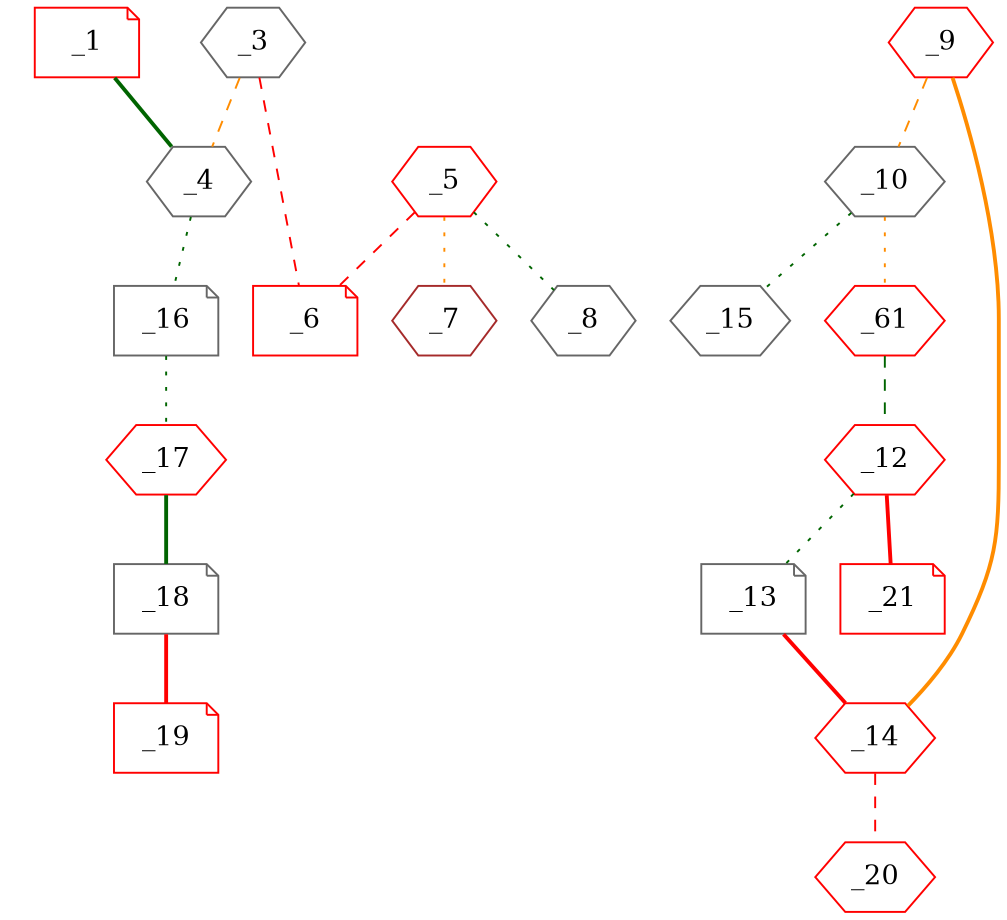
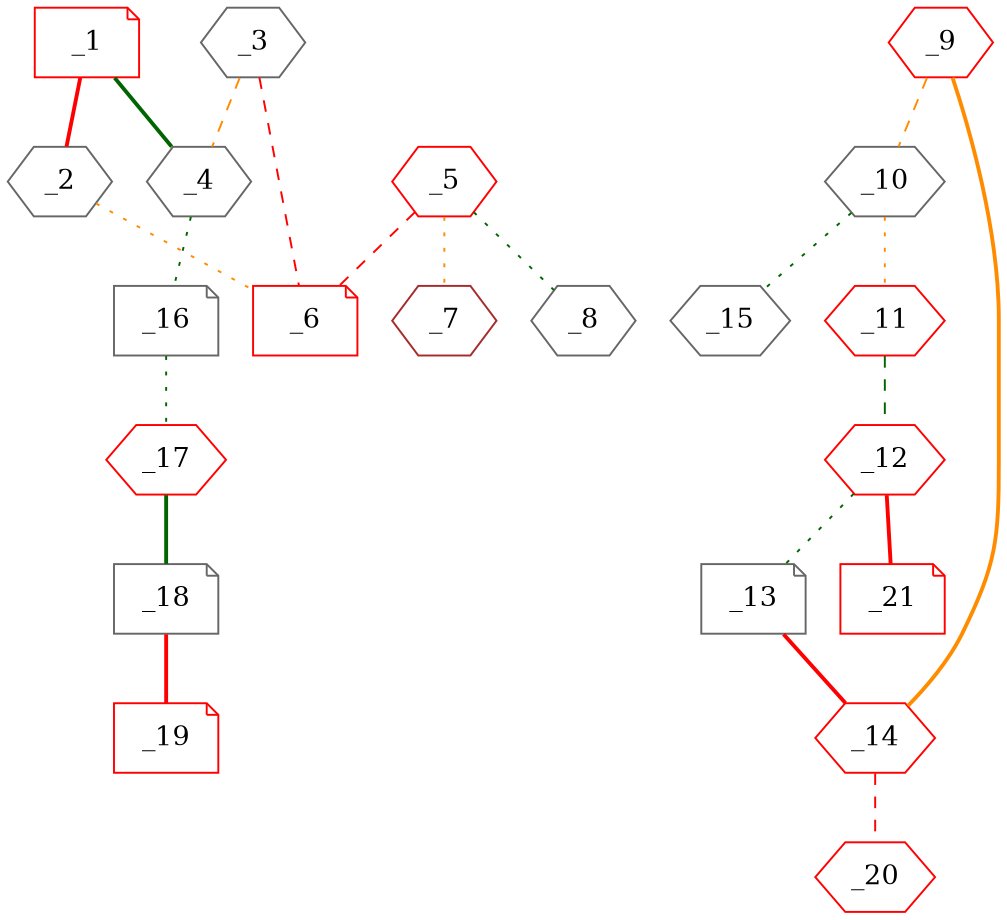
  graph {
    node [charge=0 chem=1 color=red shape=hexagon symbol="C  " x=6.2709 y=-0.5]
    edge [color=darkgreen style=dotted valence=1]
    _1 [shape=note x=3.7321 y=1.732]
+   _2 [chem=2 color=gray40 symbol="O  " x=4.6831 y=2.0411]
    _4 [color=gray40 x=3.7321 y=0.732]
    _6 [shape=note x=5.2709 y=1.232]
    _16 [color=gray40 shape=note x=2.866 y=0.232]
    _19 [shape=note x=2.866 y=2.232]
    _17 [x=2 y=0.732]
    _3 [chem=4 color=gray40 symbol="N  " x=4.6831 y=0.423]
    _18 [color=gray40 shape=note x=2 y=1.732]
    _5 [y=1.232]
    _7 [chem=22 color=brown symbol="F  " y=0.232]
    _8 [chem=22 color=gray40 symbol="F  " y=2.232]
    _15 [chem=5 color=gray40 symbol="S  " x=7.2709 y=1.2321]
    _9 [chem=4 symbol="N  " x=8.7709 y=0.366]
    _10 [color=gray40 x=7.7709 y=0.366]
    _14 [x=9.2709]
-   _11 [chem=4 symbol="N  " x=7.2709 label=_61]
+   _11 [chem=4 symbol="N  " x=7.2709]
    _20 [x=10.2709]
    _12 [x=7.7709 y=-1.366]
    _13 [color=gray40 shape=note x=8.7709 y=-1.366]
    _21 [shape=note x=7.2709 y=-2.232]
+   _1 -- _2 [color=red style=bold]
    _1 -- _4 [style=bold]
+   _2 -- _6 [color=darkorange]
    _4 -- _16 [valence=2]
    _16 -- _17
    _17 -- _18 [style=bold valence=2]
    _3 -- _4 [color=darkorange style=dashed]
    _3 -- _6 [color=red style=dashed valence=2]
    _18 -- _19 [color=red style=bold]
    _5 -- _6 [color=red style=dashed]
    _5 -- _7 [color=darkorange]
    _5 -- _8
    _9 -- _10 [color=darkorange style=dashed valence=2]
    _9 -- _14 [color=darkorange style=bold]
    _10 -- _15
    _10 -- _11 [color=darkorange]
    _14 -- _20 [color=red style=dashed]
    _11 -- _12 [style=dashed valence=2]
    _12 -- _13
    _12 -- _21 [color=red style=bold]
    _13 -- _14 [color=red style=bold valence=2]
  }
